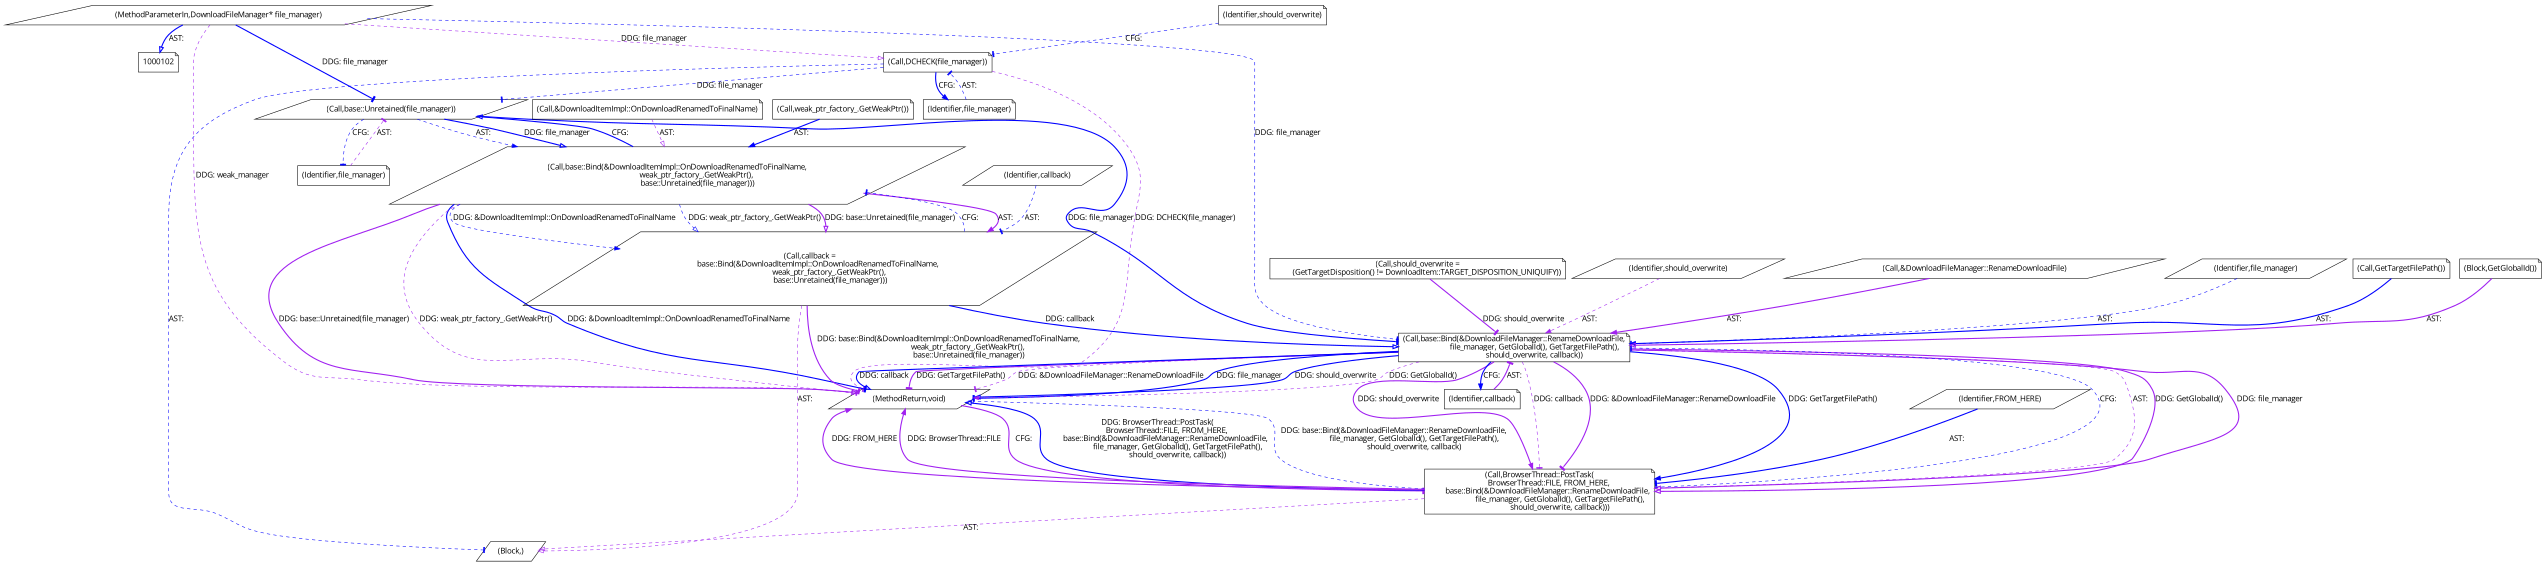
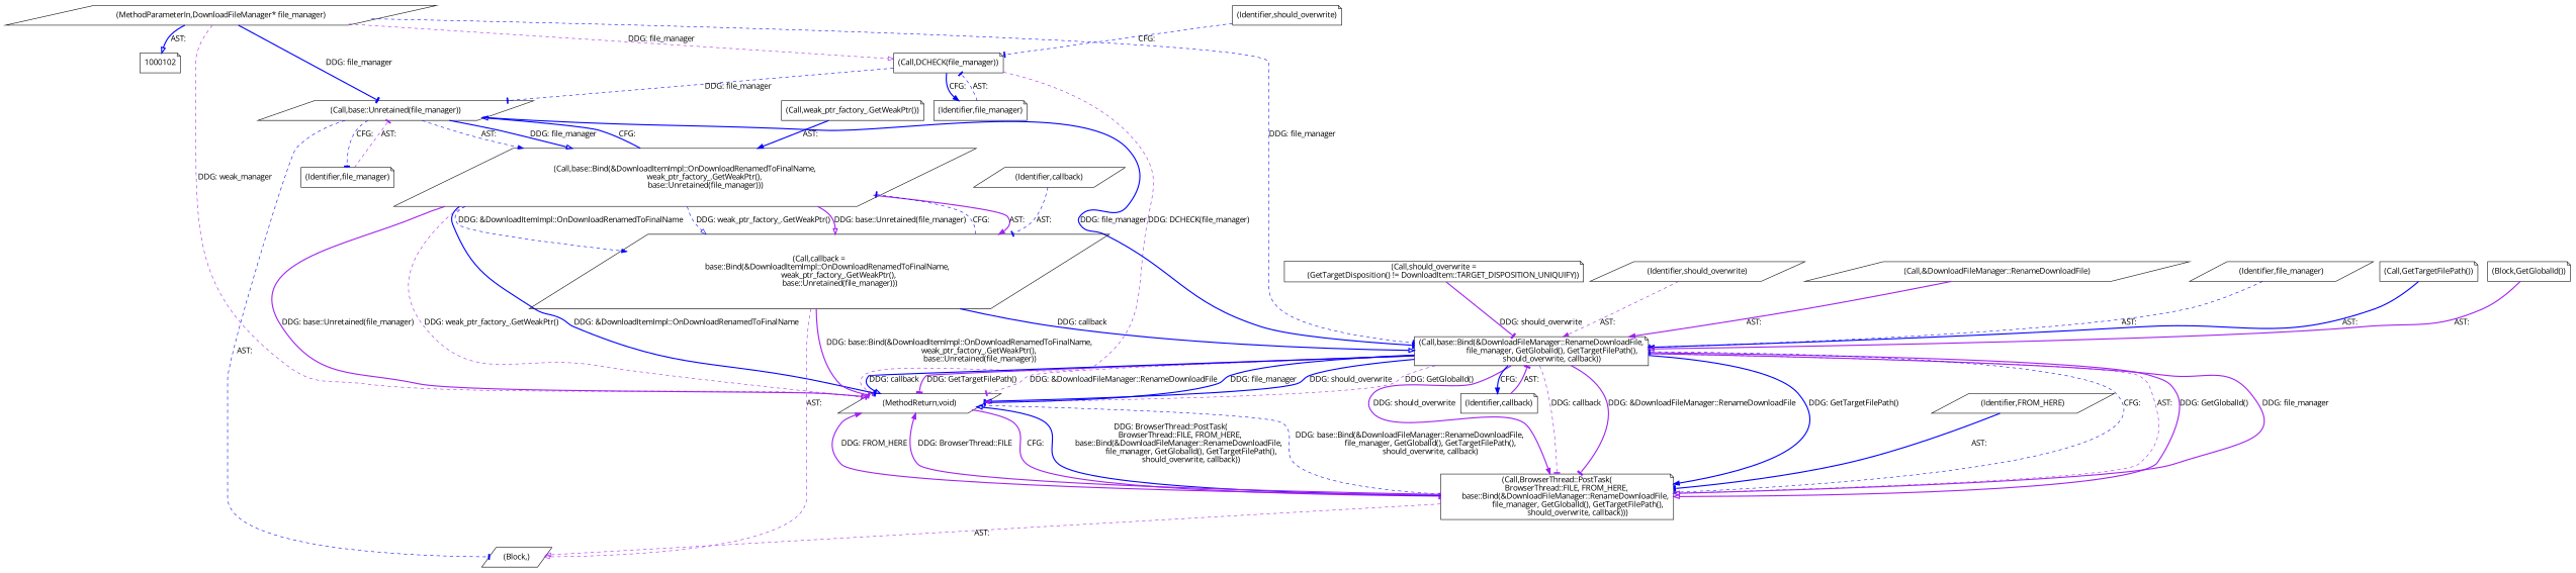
  digraph {
    fontname="Open Sans"
    node [fontname="Open Sans" shape=note]
    edge [arrowhead=tee color=blue fontname="Open Sans" style=bold]
    n1 [label="(MethodParameterIn,DownloadFileManager* file_manager)" shape=parallelogram]
    n2 [label="(Call,DCHECK(file_manager))"]
    n3 [label="(Call,base::Unretained(file_manager))" shape=parallelogram]
    n4 [label="(Call,base::Bind(&DownloadFileManager::RenameDownloadFile,\n                    file_manager, GetGlobalId(), GetTargetFilePath(),\n                    should_overwrite, callback))"]
    n5 [label="(MethodReturn,void)" shape=parallelogram]
    1000102
    n7 [label="(Identifier,file_manager)"]
    n8 [label="(Block,)" shape=parallelogram]
    n9 [label="(Call,base::Bind(&DownloadItemImpl::OnDownloadRenamedToFinalName,\n                   weak_ptr_factory_.GetWeakPtr(),\n                    base::Unretained(file_manager)))" shape=parallelogram]
    n10 [label="(Identifier,file_manager)"]
    n11 [label="(Call,BrowserThread::PostTask(\n         BrowserThread::FILE, FROM_HERE,\n        base::Bind(&DownloadFileManager::RenameDownloadFile,\n                    file_manager, GetGlobalId(), GetTargetFilePath(),\n                    should_overwrite, callback)))"]
    n12 [label="(Identifier,callback)"]
    n13 [label="(Call,callback =\n        base::Bind(&DownloadItemImpl::OnDownloadRenamedToFinalName,\n                   weak_ptr_factory_.GetWeakPtr(),\n                    base::Unretained(file_manager)))" shape=parallelogram]
    n14 [label="(Identifier,callback)" shape=parallelogram]
    n15 [label="(Call,should_overwrite =\n         (GetTargetDisposition() != DownloadItem::TARGET_DISPOSITION_UNIQUIFY))"]
    n16 [label="(Identifier,FROM_HERE)" shape=parallelogram]
    n17 [label="(Call,weak_ptr_factory_.GetWeakPtr())"]
    n18 [label="(Identifier,should_overwrite)" shape=parallelogram]
-   n19 [label="(Call,&DownloadItemImpl::OnDownloadRenamedToFinalName)"]
    n20 [label="(Call,&DownloadFileManager::RenameDownloadFile)" shape=parallelogram]
    n21 [label="(Identifier,should_overwrite)"]
    n22 [label="(Identifier,file_manager)" shape=parallelogram]
    n23 [label="(Call,GetTargetFilePath())"]
    n24 [label="(Block,GetGlobalId())"]
    n1 -> n2 [arrowhead=onormal color=purple label="DDG: file_manager" style=dashed]
    n1 -> n3 [label="DDG: file_manager"]
    n1 -> n4 [label="DDG: file_manager" style=dashed]
    n1 -> n5 [color=purple label="DDG: weak_manager" style=dashed]
    n1 -> 1000102 [arrowhead=onormal label="AST: "]
    n2 -> n3 [label="DDG: file_manager" style=dashed]
    n2 -> n5 [color=purple label="DDG: DCHECK(file_manager)" style=dashed]
    n2 -> n7 [arrowhead=normal label="CFG: "]
-   n2 -> n8 [label="AST: " style=dashed]
+   n3 -> n8 [label="AST: " style=dashed]
    n3 -> n4 [label="DDG: file_manager"]
    n3 -> n9 [arrowhead=normal label="AST: " style=dashed]
    n3 -> n9 [arrowhead=onormal label="DDG: file_manager"]
    n3 -> n10 [label="CFG: " style=dashed]
    n4 -> n5 [color=purple label="DDG: GetTargetFilePath()"]
    n4 -> n5 [color=purple label="DDG: &DownloadFileManager::RenameDownloadFile" style=dashed]
    n4 -> n5 [label="DDG: file_manager"]
    n4 -> n5 [arrowhead=onormal label="DDG: should_overwrite"]
    n4 -> n5 [arrowhead=normal color=purple label="DDG: GetGlobalId()" style=dashed]
    n4 -> n5 [arrowhead=onormal label="DDG: callback"]
    n4 -> n11 [arrowhead=onormal color=purple label="AST: " style=dashed]
    n4 -> n11 [arrowhead=onormal color=purple label="DDG: GetGlobalId()"]
    n4 -> n11 [arrowhead=onormal color=purple label="DDG: file_manager"]
    n4 -> n11 [arrowhead=normal color=purple label="DDG: should_overwrite"]
    n4 -> n11 [color=purple label="DDG: callback" style=dashed]
    n4 -> n11 [color=purple label="DDG: &DownloadFileManager::RenameDownloadFile"]
    n4 -> n11 [arrowhead=normal label="DDG: GetTargetFilePath()"]
    n4 -> n12 [arrowhead=normal label="CFG: "]
    n5 -> n11 [color=purple label="CFG: "]
    n7 -> n2 [label="AST: " style=dashed]
    n9 -> n3 [arrowhead=onormal label="CFG: "]
    n9 -> n5 [label="DDG: &DownloadItemImpl::OnDownloadRenamedToFinalName"]
    n9 -> n5 [arrowhead=onormal color=purple label="DDG: base::Unretained(file_manager)"]
    n9 -> n5 [arrowhead=onormal color=purple label="DDG: weak_ptr_factory_.GetWeakPtr()" style=dashed]
    n9 -> n13 [arrowhead=normal color=purple label="AST: "]
    n9 -> n13 [arrowhead=normal label="DDG: &DownloadItemImpl::OnDownloadRenamedToFinalName" style=dashed]
    n9 -> n13 [arrowhead=onormal label="DDG: weak_ptr_factory_.GetWeakPtr()" style=dashed]
    n9 -> n13 [arrowhead=onormal color=purple label="DDG: base::Unretained(file_manager)"]
    n10 -> n3 [color=purple label="AST: " style=dashed]
    n11 -> n4 [label="CFG: " style=dashed]
    n11 -> n5 [arrowhead=onormal label="DDG: BrowserThread::PostTask(\n         BrowserThread::FILE, FROM_HERE,\n        base::Bind(&DownloadFileManager::RenameDownloadFile,\n                    file_manager, GetGlobalId(), GetTargetFilePath(),\n                    should_overwrite, callback))"]
    n11 -> n5 [arrowhead=onormal label="DDG: base::Bind(&DownloadFileManager::RenameDownloadFile,\n                    file_manager, GetGlobalId(), GetTargetFilePath(),\n                    should_overwrite, callback)" style=dashed]
    n11 -> n5 [arrowhead=normal color=purple label="DDG: FROM_HERE"]
    n11 -> n5 [arrowhead=normal color=purple label="DDG: BrowserThread::FILE"]
    n11 -> n8 [arrowhead=onormal color=purple label="AST: " style=dashed]
    n12 -> n4 [color=purple label="AST: "]
    n13 -> n4 [arrowhead=onormal label="DDG: callback"]
    n13 -> n5 [color=purple label="DDG: base::Bind(&DownloadItemImpl::OnDownloadRenamedToFinalName,\n                   weak_ptr_factory_.GetWeakPtr(),\n                    base::Unretained(file_manager))"]
    n13 -> n8 [arrowhead=onormal color=purple label="AST: " style=dashed]
    n13 -> n9 [label="CFG: " style=dashed]
    n14 -> n13 [label="AST: " style=dashed]
    n15 -> n4 [color=purple label="DDG: should_overwrite"]
    n16 -> n11 [label="AST: "]
    n17 -> n9 [arrowhead=normal label="AST: "]
    n18 -> n4 [arrowhead=normal color=purple label="AST: " style=dashed]
-   n19 -> n9 [arrowhead=onormal color=purple label="AST: " style=dashed]
    n20 -> n4 [arrowhead=normal color=purple label="AST: "]
    n21 -> n2 [label="CFG: " style=dashed]
    n22 -> n4 [label="AST: " style=dashed]
    n23 -> n4 [arrowhead=normal label="AST: "]
    n24 -> n4 [arrowhead=onormal color=purple label="AST: "]
  }
